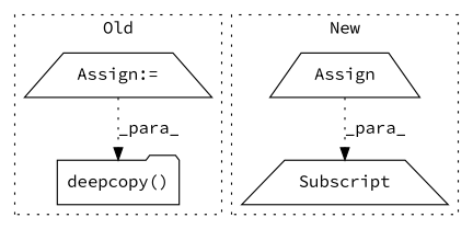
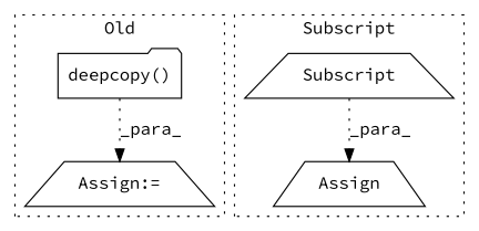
  digraph {
    fontname="Source Code Pro"
    node [fontname="Source Code Pro" shape=trapezium]
    edge [fontname="Source Code Pro" style=dotted]
    n1 [a=75 l="14,1" label="deepcopy()" s="376,406" shape=folder]
    n2 [a=68 l=3 label="Assign:=" s=373]
    n3 [a=63 l="34,0" label=Subscript s="216,0"]
    n4 [a=76 l=2 label=Assign s=247]
    subgraph cluster_1 {
      label=Old
      style=dotted
      n1
      n2
    }
    subgraph cluster_2 {
-     label=New
+     label=Subscript
      style=dotted
      n3
      n4
    }
-   n2 -> n1 [label=_para_]
-   n4 -> n3 [label=_para_]
+   n1 -> n2 [label=_para_]
+   n3 -> n4 [label=_para_]
  }
